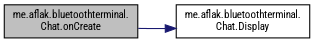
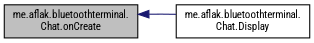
  digraph {
    rankdir=LR
    fontname="Roboto Condensed"
    node [color=black fontname="Roboto Condensed" fontsize=10 shape=record style=filled]
    n1 [fillcolor=grey75 fontcolor=black height=0.2 label="me.aflak.bluetoothterminal.\lChat.onCreate" width=0.4]
    n2 [fillcolor=white height=0.2 label="me.aflak.bluetoothterminal.\lChat.Display" width=0.4]
-   n1 -> n2 [color=midnightblue fontname="Roboto Condensed" fontsize=10 labelfontname=Helvetica labelfontsize=10 style=solid]
+   n2 -> n1 [color=midnightblue fontname="Roboto Condensed" fontsize=10 labelfontname=Helvetica labelfontsize=10 style=solid]
  }
